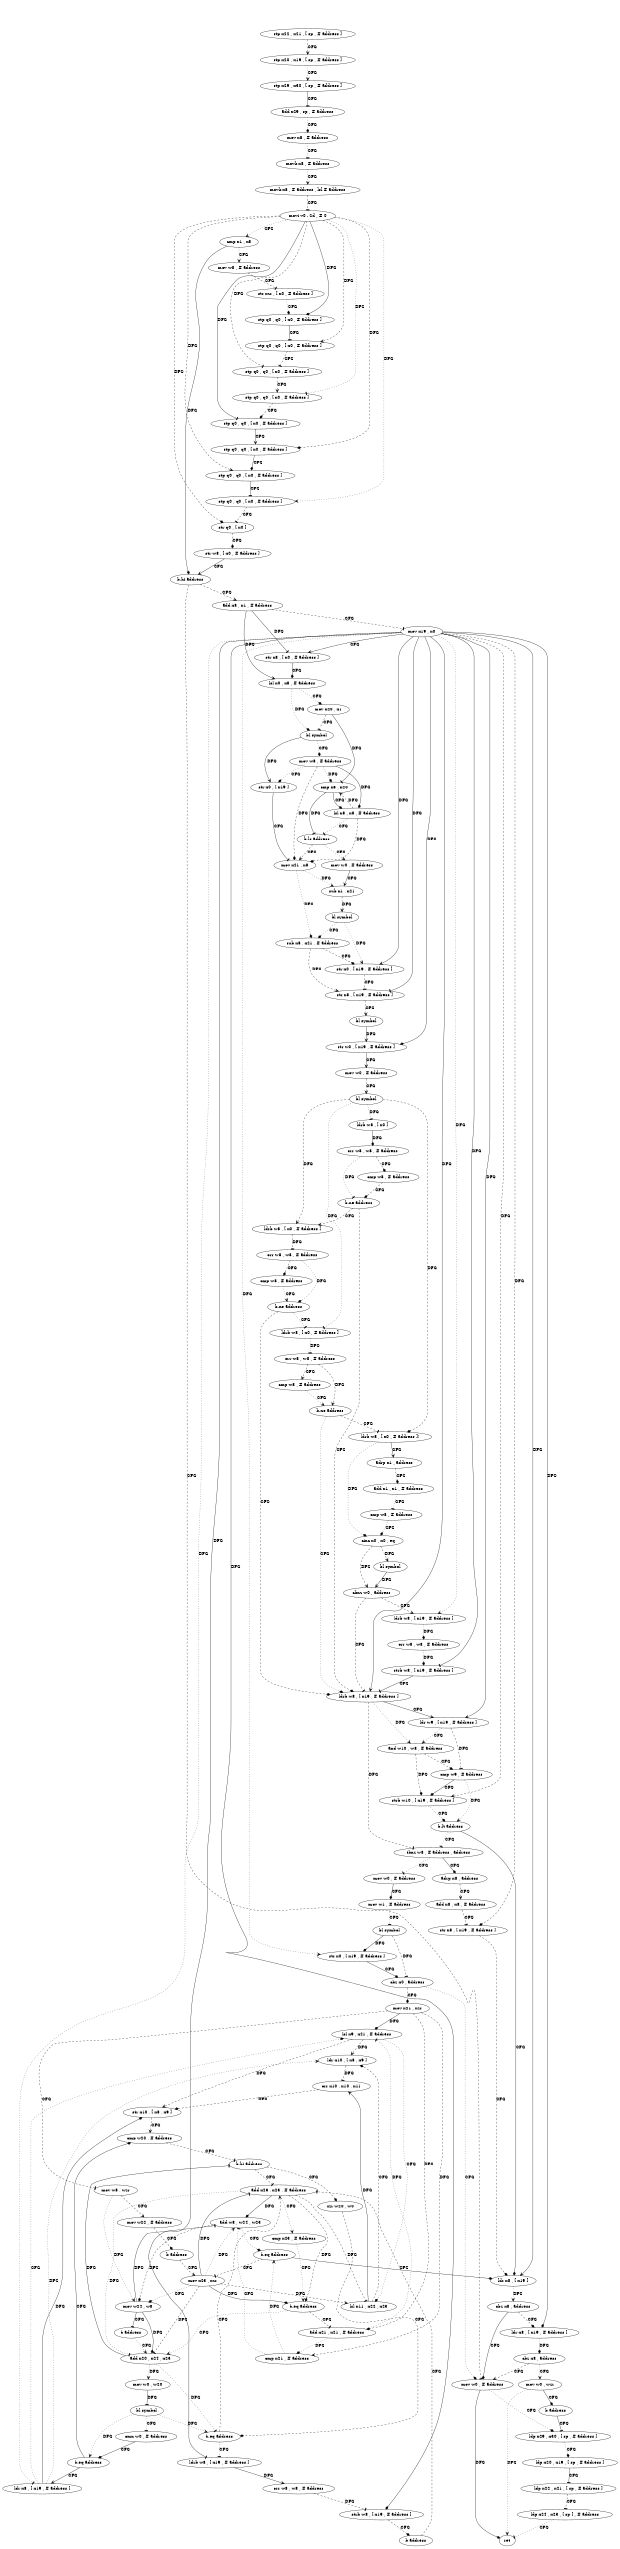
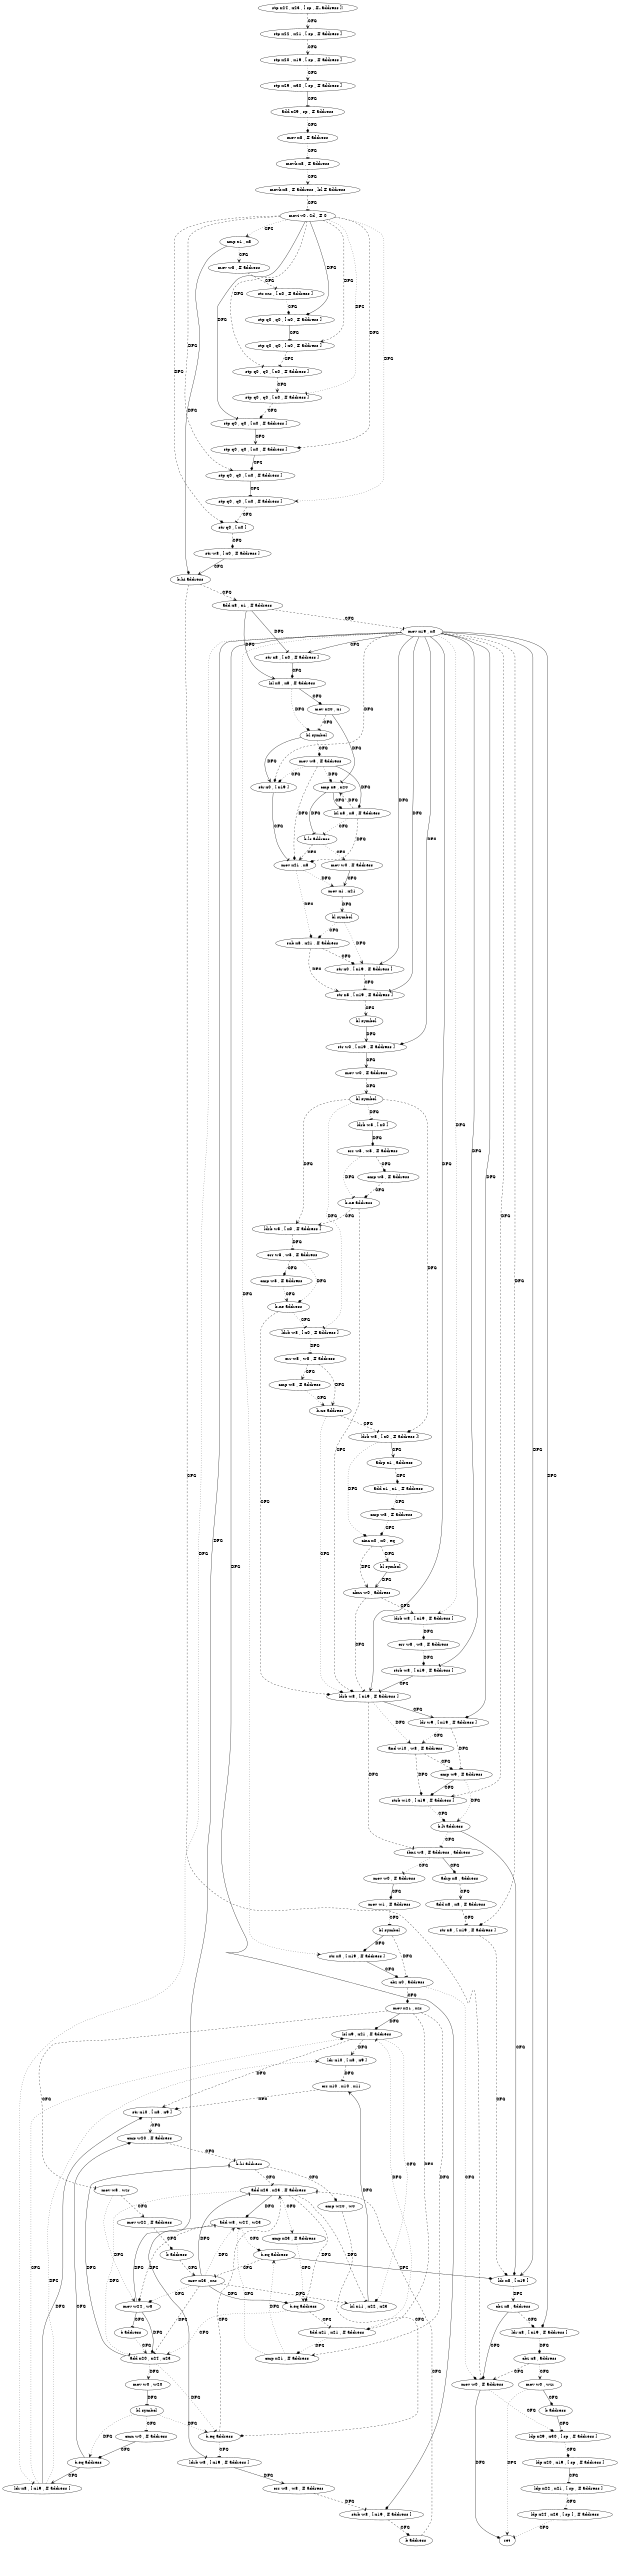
  digraph {
    edge [arrowhead=diamond style=dashed]
+   n1 [label="stp x24 , x23 , [ sp , #- address ]!"]
    n2 [label="stp x22 , x21 , [ sp , # address ]"]
    n3 [label="stp x20 , x19 , [ sp , # address ]"]
    n4 [label="stp x29 , x30 , [ sp , # address ]"]
    n5 [label="add x29 , sp , # address"]
    n6 [label="mov x8 , # address"]
    n7 [label="movk x8 , # address"]
    n8 [label="movk x8 , # address , lsl # address"]
    n9 [label="movi v0 . 2d , # 0"]
    n10 [label="cmp x1 , x8"]
    n11 [label="stp q0 , q0 , [ x0 , # address ]"]
    n12 [label="stp q0 , q0 , [ x0 , # address ]"]
    n13 [label="stp q0 , q0 , [ x0 , # address ]"]
    n14 [label="stp q0 , q0 , [ x0 , # address ]"]
    n15 [label="stp q0 , q0 , [ x0 , # address ]"]
    n16 [label="stp q0 , q0 , [ x0 , # address ]"]
    n17 [label="stp q0 , q0 , [ x0 , # address ]"]
    n18 [label="stp q0 , q0 , [ x0 , # address ]"]
    n19 [label="str q0 , [ x0 ]"]
    n20 [label="mov w8 , # address"]
    n21 [label="b.hi address"]
    n22 [label="str w8 , [ x0 , # address ]"]
    n23 [label="str xzr , [ x0 , # address ]"]
    n24 [label="mov w0 , # address"]
    n25 [label="add x8 , x1 , # address"]
    n26 [label="ldp x29 , x30 , [ sp , # address ]"]
    n27 [label=ret]
    n28 [label="mov x19 , x0"]
    n29 [label="str x8 , [ x0 , # address ]"]
    n30 [label="lsl x0 , x8 , # address"]
    n31 [label="ldp x20 , x19 , [ sp , # address ]"]
    n32 [label="str x0 , [ x19 ]"]
    n33 [label="str x0 , [ x19 , # address ]"]
    n34 [label="str x8 , [ x19 , # address ]"]
    n35 [label="str w0 , [ x19 , # address ]"]
    n36 [label="ldrb w8 , [ x19 , # address ]"]
    n37 [label="ldr w9 , [ x19 , # address ]"]
    n38 [label="strb w10 , [ x19 , # address ]"]
    n39 [label="ldr x8 , [ x19 ]"]
    n40 [label="ldr x8 , [ x19 , # address ]"]
    n41 [label="str x8 , [ x19 , # address ]"]
    n42 [label="str x0 , [ x19 , # address ]"]
    n43 [label="ldrb w8 , [ x19 , # address ]"]
    n44 [label="strb w8 , [ x19 , # address ]"]
    n45 [label="ldr x8 , [ x19 , # address ]"]
    n46 [label="ldrb w8 , [ x19 , # address ]"]
    n47 [label="strb w8 , [ x19 , # address ]"]
    n48 [label="mov x20 , x1"]
    n49 [label="bl symbol"]
    n50 [label="ldp x22 , x21 , [ sp , # address ]"]
    n51 [label="mov x21 , x8"]
    n52 [label="bl symbol"]
    n53 [label="mov w0 , # address"]
    n54 [label="and w10 , w8 , # address"]
    n55 [label="tbnz w8 , # address , address"]
    n56 [label="cmp w9 , # address"]
    n57 [label="b.lt address"]
    n58 [label="cbz x8 , address"]
    n59 [label="cbz x8 , address"]
    n60 [label="cbz x0 , address"]
    n61 [label="orr w8 , w8 , # address"]
    n62 [label="lsl x9 , x21 , # address"]
    n63 [label="ldr x10 , [ x8 , x9 ]"]
    n64 [label="str x10 , [ x8 , x9 ]"]
    n65 [label="orr w8 , w8 , # address"]
    n66 [label="b address"]
    n67 [label="cmp x8 , x20"]
    n68 [label="mov w8 , # address"]
    n69 [label="lsl x8 , x8 , # address"]
    n70 [label="b.ls address"]
-   n71 [label="sub x1 , x21"]
+   n71 [label="mov x1 , x21"]
    n72 [label="sub x8 , x21 , # address"]
    n73 [label="bl symbol"]
    n74 [label="mov w0 , # address"]
    n75 [label="bl symbol"]
    n76 [label="ldrb w8 , [ x0 ]"]
    n77 [label="ldrb w8 , [ x0 , # address ]"]
    n78 [label="ldrb w8 , [ x0 , # address ]"]
    n79 [label="ldrb w8 , [ x0 , # address ]!"]
    n80 [label="orr w8 , w8 , # address"]
    n81 [label="orr w8 , w8 , # address"]
    n82 [label="orr w8 , w8 , # address"]
    n83 [label="adrp x1 , address"]
    n84 [label="cinc x0 , x0 , eq"]
    n85 [label="cmp w8 , # address"]
    n86 [label="b.ne address"]
    n87 [label="adrp x8 , address"]
    n88 [label="mov w0 , # address"]
    n89 [label="cmp w8 , # address"]
    n90 [label="b.ne address"]
    n91 [label="add x8 , x8 , # address"]
    n92 [label="mov w1 , # address"]
    n93 [label="cmp w8 , # address"]
    n94 [label="b.ne address"]
    n95 [label="mov w0 , wzr"]
    n96 [label="bl symbol"]
    n97 [label="add x1 , x1 , # address"]
    n98 [label="bl symbol"]
    n99 [label="cbnz w0 , address"]
    n100 [label="b address"]
    n101 [label="mov x21 , xzr"]
    n102 [label="mov w8 , wzr"]
    n103 [label="add x21 , x21 , # address"]
    n104 [label="cmp x21 , # address"]
    n105 [label="mov w22 , # address"]
    n106 [label="mov w24 , w8"]
    n107 [label="lsl x11 , x22 , x23"]
    n108 [label="add w8 , w24 , w23"]
    n109 [label="b.eq address"]
    n110 [label="cmp w8 , # address"]
    n111 [label="b address"]
    n112 [label="add x20 , x24 , x23"]
    n113 [label="b address"]
    n114 [label="mov x23 , xzr"]
    n115 [label="add x23 , x23 , # address"]
    n116 [label="b.eq address"]
    n117 [label="mov w0 , w20"]
    n118 [label="b.hi address"]
    n119 [label="b.eq address"]
    n120 [label="cmp x23 , # address"]
    n121 [label="orr x10 , x10 , x11"]
    n122 [label="ldp x24 , x23 , [ sp ] , # address"]
    n123 [label="bl symbol"]
-   n124 [label="xzr w20 , w0"]
+   n124 [label="cmp w20 , w0"]
    n125 [label="cmn w0 , # address"]
    n126 [label="b.eq address"]
    n127 [label="cmp w20 , # address"]
+   n1 -> n2 [arrowhead=vee label=CFG]
    n2 -> n3 [arrowhead=vee label=CFG]
    n3 -> n4 [arrowhead=vee label=CFG style=dotted]
    n4 -> n5 [arrowhead=tee label=CFG style=solid]
    n5 -> n6 [label=CFG style=dotted]
    n6 -> n7 [arrowhead=tee label=CFG style=dotted]
    n7 -> n8 [arrowhead=vee label=CFG style=dotted]
    n8 -> n9 [arrowhead=tee label=CFG]
    n9 -> n10 [arrowhead=vee label=CFG style=dotted]
    n9 -> n11 [label=DFG style=solid]
    n9 -> n12 [arrowhead=vee label=DFG]
    n9 -> n13 [arrowhead=tee label=DFG]
    n9 -> n14 [arrowhead=tee label=DFG style=dotted]
    n9 -> n15 [arrowhead=tee label=DFG style=solid]
    n9 -> n16 [label=DFG]
    n9 -> n17 [arrowhead=vee label=DFG]
    n9 -> n18 [arrowhead=vee label=DFG style=dotted]
    n9 -> n19 [label=DFG]
    n10 -> n20 [arrowhead=vee label=CFG style=dotted]
    n10 -> n21 [label=DFG style=solid]
    n11 -> n12 [arrowhead=tee label=CFG style=solid]
    n12 -> n13 [arrowhead=tee label=CFG]
    n13 -> n14 [arrowhead=vee label=CFG]
    n14 -> n15 [label=CFG]
    n15 -> n16 [arrowhead=vee label=CFG style=solid]
    n16 -> n17 [label=CFG style=solid]
    n17 -> n18 [arrowhead=tee label=CFG style=solid]
    n18 -> n19 [arrowhead=tee label=CFG]
    n19 -> n22 [label=CFG]
    n20 -> n23 [arrowhead=tee label=CFG]
    n21 -> n24 [arrowhead=tee label=CFG]
    n21 -> n25 [arrowhead=vee label=CFG]
    n22 -> n21 [arrowhead=vee label=CFG style=solid]
    n23 -> n11 [label=CFG style=dotted]
    n24 -> n26 [label=CFG style=dotted]
    n24 -> n27 [label=DFG style=solid]
    n25 -> n28 [arrowhead=tee label=CFG]
    n25 -> n29 [arrowhead=tee label=DFG style=solid]
    n25 -> n30 [arrowhead=vee label=DFG style=solid]
    n26 -> n31 [label=CFG style=dotted]
    n28 -> n29 [arrowhead=vee label=CFG style=solid]
+   n28 -> n32 [label=DFG]
    n28 -> n33 [arrowhead=vee label=DFG style=solid]
    n28 -> n34 [arrowhead=tee label=DFG style=solid]
    n28 -> n35 [label=DFG style=solid]
    n28 -> n36 [arrowhead=vee label=DFG style=solid]
-   n28 -> n37 [arrowhead=vee label=DFG style=solid]
+   n28 -> n37 [label=DFG style=solid]
    n28 -> n38 [arrowhead=vee label=DFG]
    n28 -> n39 [arrowhead=vee label=DFG style=solid]
    n28 -> n40 [label=DFG style=solid]
    n28 -> n41 [label=DFG]
    n28 -> n42 [arrowhead=vee label=DFG style=dotted]
    n28 -> n43 [arrowhead=vee label=DFG style=dotted]
    n28 -> n44 [arrowhead=tee label=DFG style=solid]
    n28 -> n45 [arrowhead=tee label=DFG style=dotted]
    n28 -> n46 [arrowhead=tee label=DFG style=solid]
    n28 -> n47 [label=DFG style=solid]
    n29 -> n30 [label=CFG style=solid]
-   n30 -> n48 [label=CFG style=dotted]
+   n30 -> n48 [label=CFG style=solid]
    n30 -> n49 [label=DFG style=dotted]
    n31 -> n50 [arrowhead=tee label=CFG style=solid]
    n32 -> n51 [arrowhead=tee label=CFG style=solid]
    n33 -> n34 [arrowhead=tee label=CFG]
    n34 -> n52 [arrowhead=vee label=CFG]
    n35 -> n53 [arrowhead=vee label=CFG style=solid]
    n36 -> n37 [arrowhead=vee label=CFG style=solid]
    n36 -> n54 [arrowhead=vee label=DFG style=dotted]
    n36 -> n55 [arrowhead=tee label=DFG]
    n37 -> n54 [arrowhead=vee label=CFG style=dotted]
    n37 -> n56 [arrowhead=tee label=DFG]
    n38 -> n57 [label=CFG style=dotted]
    n39 -> n58 [arrowhead=vee label=DFG style=dotted]
    n40 -> n59 [label=DFG style=dotted]
    n41 -> n39 [label=CFG]
    n42 -> n60 [label=CFG style=solid]
    n43 -> n61 [label=DFG style=dotted]
    n44 -> n36 [arrowhead=tee label=CFG style=solid]
    n45 -> n62 [label=CFG style=dotted]
    n45 -> n63 [arrowhead=vee label=DFG style=dotted]
    n45 -> n64 [label=DFG style=solid]
    n46 -> n65 [arrowhead=vee label=DFG style=solid]
    n47 -> n66 [label=CFG]
    n48 -> n49 [arrowhead=tee label=CFG]
    n48 -> n67 [arrowhead=tee label=DFG style=solid]
    n49 -> n32 [arrowhead=vee label=DFG style=solid]
    n49 -> n68 [label=CFG style=dotted]
    n50 -> n122 [arrowhead=tee label=CFG]
    n51 -> n71 [arrowhead=vee label=DFG style=dotted]
    n51 -> n72 [label=DFG style=dotted]
    n52 -> n35 [arrowhead=vee label=DFG style=solid]
    n53 -> n75 [arrowhead=vee label=CFG]
    n54 -> n38 [label=DFG]
    n54 -> n56 [label=CFG]
    n55 -> n87 [label=CFG style=solid]
    n55 -> n88 [arrowhead=tee label=CFG style=dotted]
    n56 -> n38 [label=CFG style=solid]
    n56 -> n57 [arrowhead=vee label=DFG style=dotted]
    n57 -> n39 [label=CFG style=solid]
    n57 -> n55 [arrowhead=tee label=CFG style=dotted]
    n58 -> n24 [label=CFG style=solid]
    n58 -> n40 [label=CFG]
    n59 -> n24 [arrowhead=vee label=CFG]
    n59 -> n95 [arrowhead=vee label=CFG style=dotted]
    n60 -> n24 [label=CFG style=dotted]
    n60 -> n101 [label=CFG]
    n61 -> n44 [label=DFG style=dotted]
    n62 -> n63 [arrowhead=vee label=DFG]
    n62 -> n64 [arrowhead=vee label=DFG]
    n62 -> n107 [label=CFG style=dotted]
    n63 -> n121 [arrowhead=tee label=DFG]
    n64 -> n127 [arrowhead=vee label=CFG]
    n65 -> n47 [arrowhead=tee label=DFG]
    n66 -> n115 [arrowhead=tee label=CFG]
    n67 -> n69 [label=CFG style=solid]
    n67 -> n70 [arrowhead=tee label=DFG style=solid]
    n68 -> n32 [label=CFG style=dotted]
    n68 -> n51 [label=DFG]
    n68 -> n67 [label=DFG style=dotted]
    n68 -> n69 [label=DFG style=solid]
    n69 -> n51 [label=DFG]
    n69 -> n67 [arrowhead=vee label=DFG]
    n69 -> n70 [arrowhead=tee label=CFG style=dotted]
    n70 -> n51 [arrowhead=vee label=CFG]
    n70 -> n74 [arrowhead=vee label=CFG style=dotted]
    n71 -> n73 [arrowhead=vee label=DFG]
    n72 -> n33 [label=CFG]
    n72 -> n34 [arrowhead=vee label=DFG]
    n73 -> n33 [arrowhead=vee label=DFG style=dotted]
    n73 -> n72 [label=CFG style=dotted]
    n74 -> n71 [arrowhead=vee label=CFG style=solid]
    n75 -> n76 [arrowhead=tee label=DFG style=dotted]
    n75 -> n77 [arrowhead=vee label=DFG]
    n75 -> n78 [arrowhead=tee label=DFG style=dotted]
    n75 -> n79 [label=DFG]
    n76 -> n80 [label=DFG style=solid]
    n77 -> n81 [arrowhead=tee label=DFG]
    n78 -> n82 [arrowhead=tee label=DFG style=dotted]
    n79 -> n83 [arrowhead=vee label=CFG style=solid]
    n79 -> n84 [label=DFG style=dotted]
    n80 -> n85 [label=CFG]
    n80 -> n86 [arrowhead=tee label=DFG style=dotted]
    n81 -> n89 [label=CFG]
    n81 -> n90 [label=DFG style=dotted]
    n82 -> n93 [arrowhead=vee label=CFG]
    n82 -> n94 [arrowhead=vee label=DFG]
    n83 -> n97 [label=CFG]
    n84 -> n98 [arrowhead=vee label=DFG]
    n84 -> n99 [arrowhead=vee label=DFG]
    n85 -> n86 [label=CFG]
    n86 -> n36 [label=CFG]
    n86 -> n77 [arrowhead=vee label=CFG]
    n87 -> n91 [arrowhead=vee label=CFG]
    n88 -> n92 [label=CFG style=solid]
    n89 -> n90 [arrowhead=vee label=CFG style=dotted]
    n90 -> n36 [label=CFG]
    n90 -> n78 [arrowhead=tee label=CFG style=dotted]
    n91 -> n41 [arrowhead=tee label=CFG]
    n92 -> n96 [arrowhead=tee label=CFG style=dotted]
    n93 -> n94 [arrowhead=vee label=CFG style=dotted]
    n94 -> n36 [label=CFG style=dotted]
    n94 -> n79 [arrowhead=tee label=CFG]
    n95 -> n27 [arrowhead=vee label=DFG style=dotted]
    n95 -> n100 [label=CFG style=solid]
    n96 -> n42 [label=DFG style=solid]
    n96 -> n60 [arrowhead=tee label=DFG]
    n97 -> n110 [arrowhead=tee label=CFG style=dotted]
    n98 -> n99 [arrowhead=vee label=DFG style=solid]
    n99 -> n36 [arrowhead=tee label=CFG]
    n99 -> n43 [arrowhead=vee label=CFG]
    n100 -> n26 [arrowhead=tee label=CFG style=solid]
    n101 -> n62 [label=DFG style=solid]
    n101 -> n102 [arrowhead=tee label=CFG]
    n101 -> n103 [label=DFG]
    n101 -> n104 [arrowhead=vee label=DFG]
    n102 -> n105 [arrowhead=vee label=CFG]
    n102 -> n106 [arrowhead=vee label=DFG style=dotted]
    n103 -> n62 [arrowhead=tee label=DFG style=dotted]
    n103 -> n104 [label=DFG style=dotted]
    n104 -> n108 [arrowhead=tee label=CFG style=dotted]
    n104 -> n109 [arrowhead=vee label=DFG style=dotted]
    n105 -> n111 [label=CFG]
    n106 -> n108 [arrowhead=tee label=DFG style=solid]
    n106 -> n112 [label=DFG style=solid]
    n106 -> n113 [arrowhead=tee label=CFG style=solid]
-   n107 -> n63 [label=CFG]
    n107 -> n121 [arrowhead=vee label=DFG style=solid]
    n108 -> n106 [label=DFG]
    n108 -> n109 [label=CFG style=dotted]
    n109 -> n39 [label=CFG style=solid]
    n109 -> n114 [arrowhead=tee label=CFG]
    n110 -> n84 [label=CFG style=dotted]
    n111 -> n114 [arrowhead=vee label=CFG]
    n112 -> n117 [arrowhead=vee label=DFG style=dotted]
    n112 -> n118 [arrowhead=tee label=DFG style=solid]
    n112 -> n119 [arrowhead=tee label=DFG style=dotted]
    n113 -> n112 [arrowhead=vee label=CFG style=dotted]
    n114 -> n106 [label=CFG style=dotted]
    n114 -> n107 [arrowhead=vee label=DFG]
    n114 -> n108 [arrowhead=vee label=DFG style=dotted]
    n114 -> n112 [arrowhead=tee label=DFG]
    n114 -> n115 [arrowhead=tee label=DFG style=solid]
    n114 -> n116 [label=DFG style=solid]
    n115 -> n107 [arrowhead=tee label=DFG]
    n115 -> n108 [label=DFG style=solid]
    n115 -> n112 [arrowhead=tee label=DFG style=dotted]
    n115 -> n116 [label=DFG]
    n115 -> n120 [arrowhead=vee label=CFG style=dotted]
    n116 -> n103 [arrowhead=tee label=CFG]
    n116 -> n112 [arrowhead=vee label=CFG style=dotted]
    n117 -> n123 [arrowhead=tee label=DFG style=solid]
    n118 -> n115 [arrowhead=tee label=CFG]
    n118 -> n124 [label=CFG]
    n119 -> n46 [arrowhead=tee label=CFG style=dotted]
    n119 -> n115 [arrowhead=vee label=CFG]
    n120 -> n116 [arrowhead=vee label=CFG style=dotted]
    n121 -> n64 [label=DFG]
    n122 -> n27 [arrowhead=tee label=CFG style=dotted]
    n123 -> n119 [arrowhead=vee label=DFG style=dotted]
    n123 -> n125 [arrowhead=tee label=CFG style=dotted]
    n123 -> n126 [arrowhead=vee label=DFG style=dotted]
    n124 -> n119 [label=CFG]
    n125 -> n126 [label=CFG style=solid]
    n126 -> n45 [arrowhead=vee label=CFG style=solid]
    n126 -> n127 [label=CFG style=solid]
    n127 -> n118 [arrowhead=tee label=CFG]
  }
